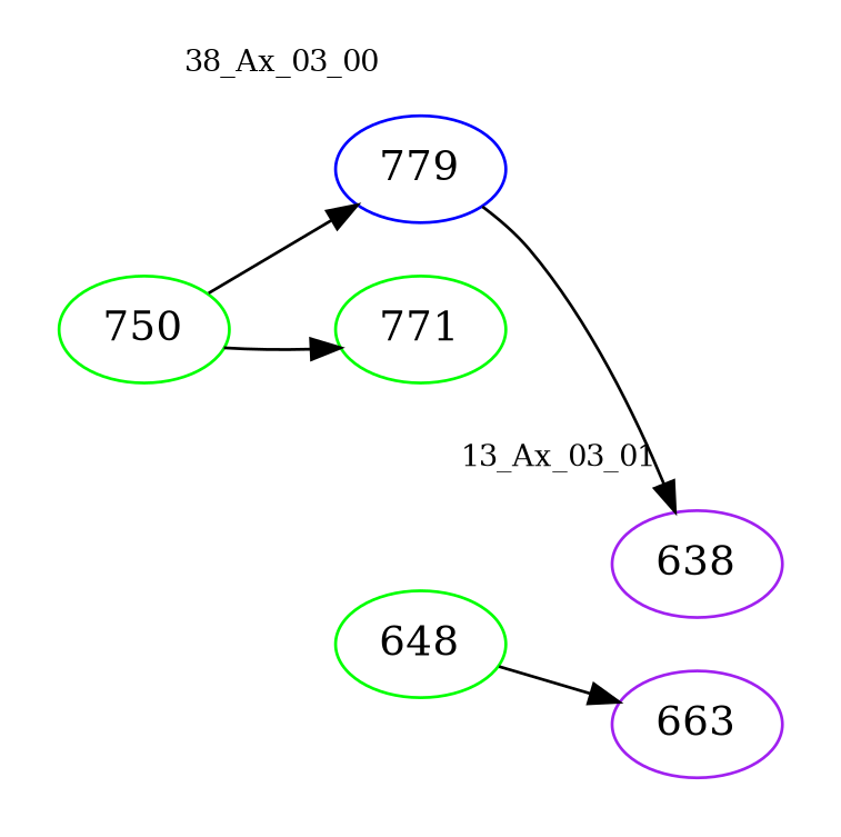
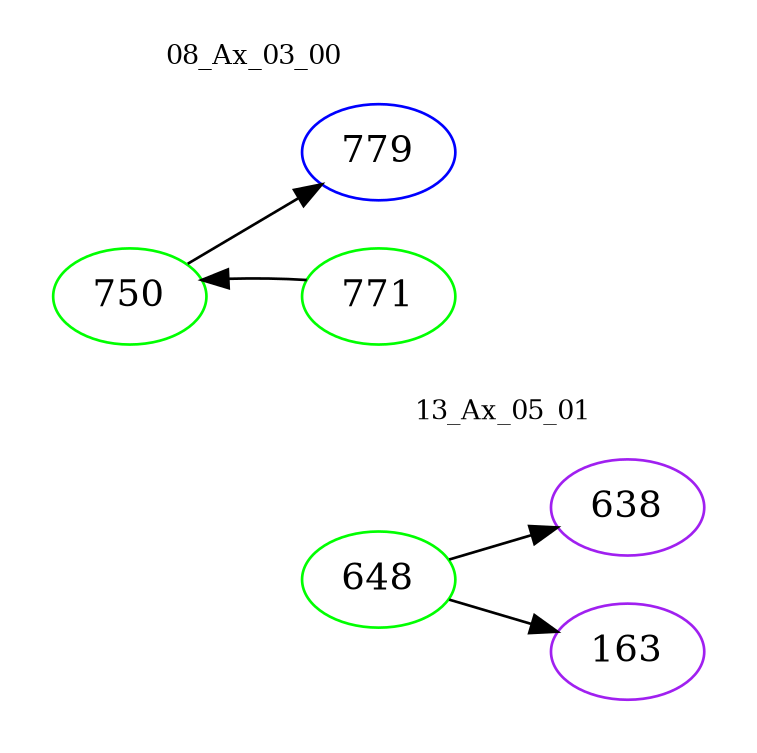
  digraph {
    rankdir=LR
    node [color=green]
    edge [color=black]
    n1 [label=750]
    n2 [label=771]
    n3 [color=blue label=779]
    n4 [label=648]
-   n5 [color=purple label=663]
+   n5 [color=purple label=163]
    n6 [color=purple label=638]
    subgraph cluster_1 {
      color=white
      fontsize=10
-     label="38_Ax_03_00"
+     label="08_Ax_03_00"
      n1
      n2
      n3
    }
    subgraph cluster_2 {
      color=white
      fontsize=10
-     label="13_Ax_03_01"
+     label="13_Ax_05_01"
      n4
      n5
      n6
    }
-   n1 -> n2
+   n2 -> n1
    n1 -> n3
    n4 -> n5
-   n3 -> n6
+   n4 -> n6
  }
